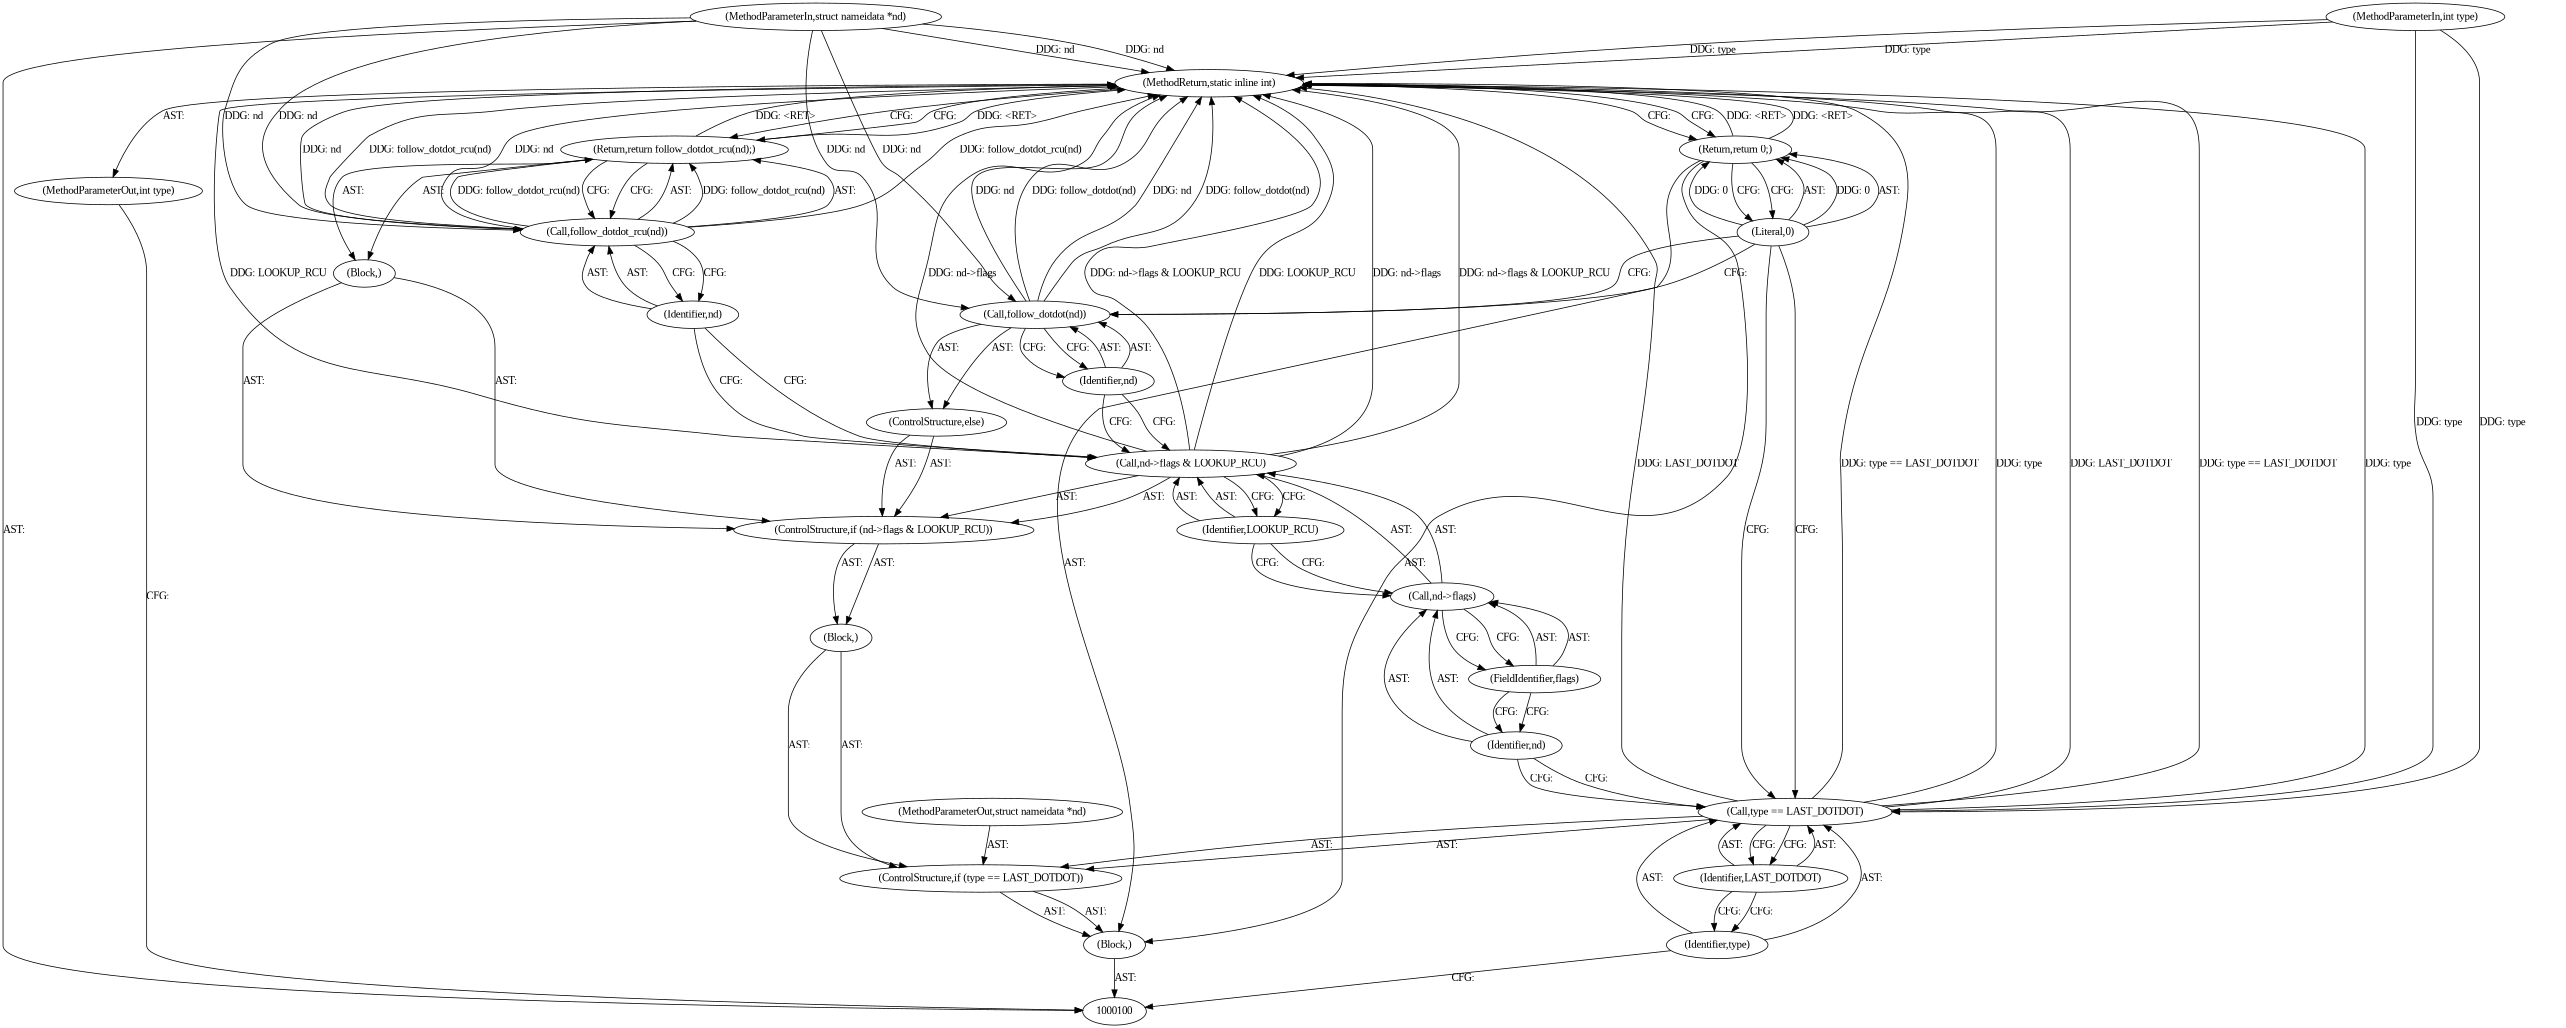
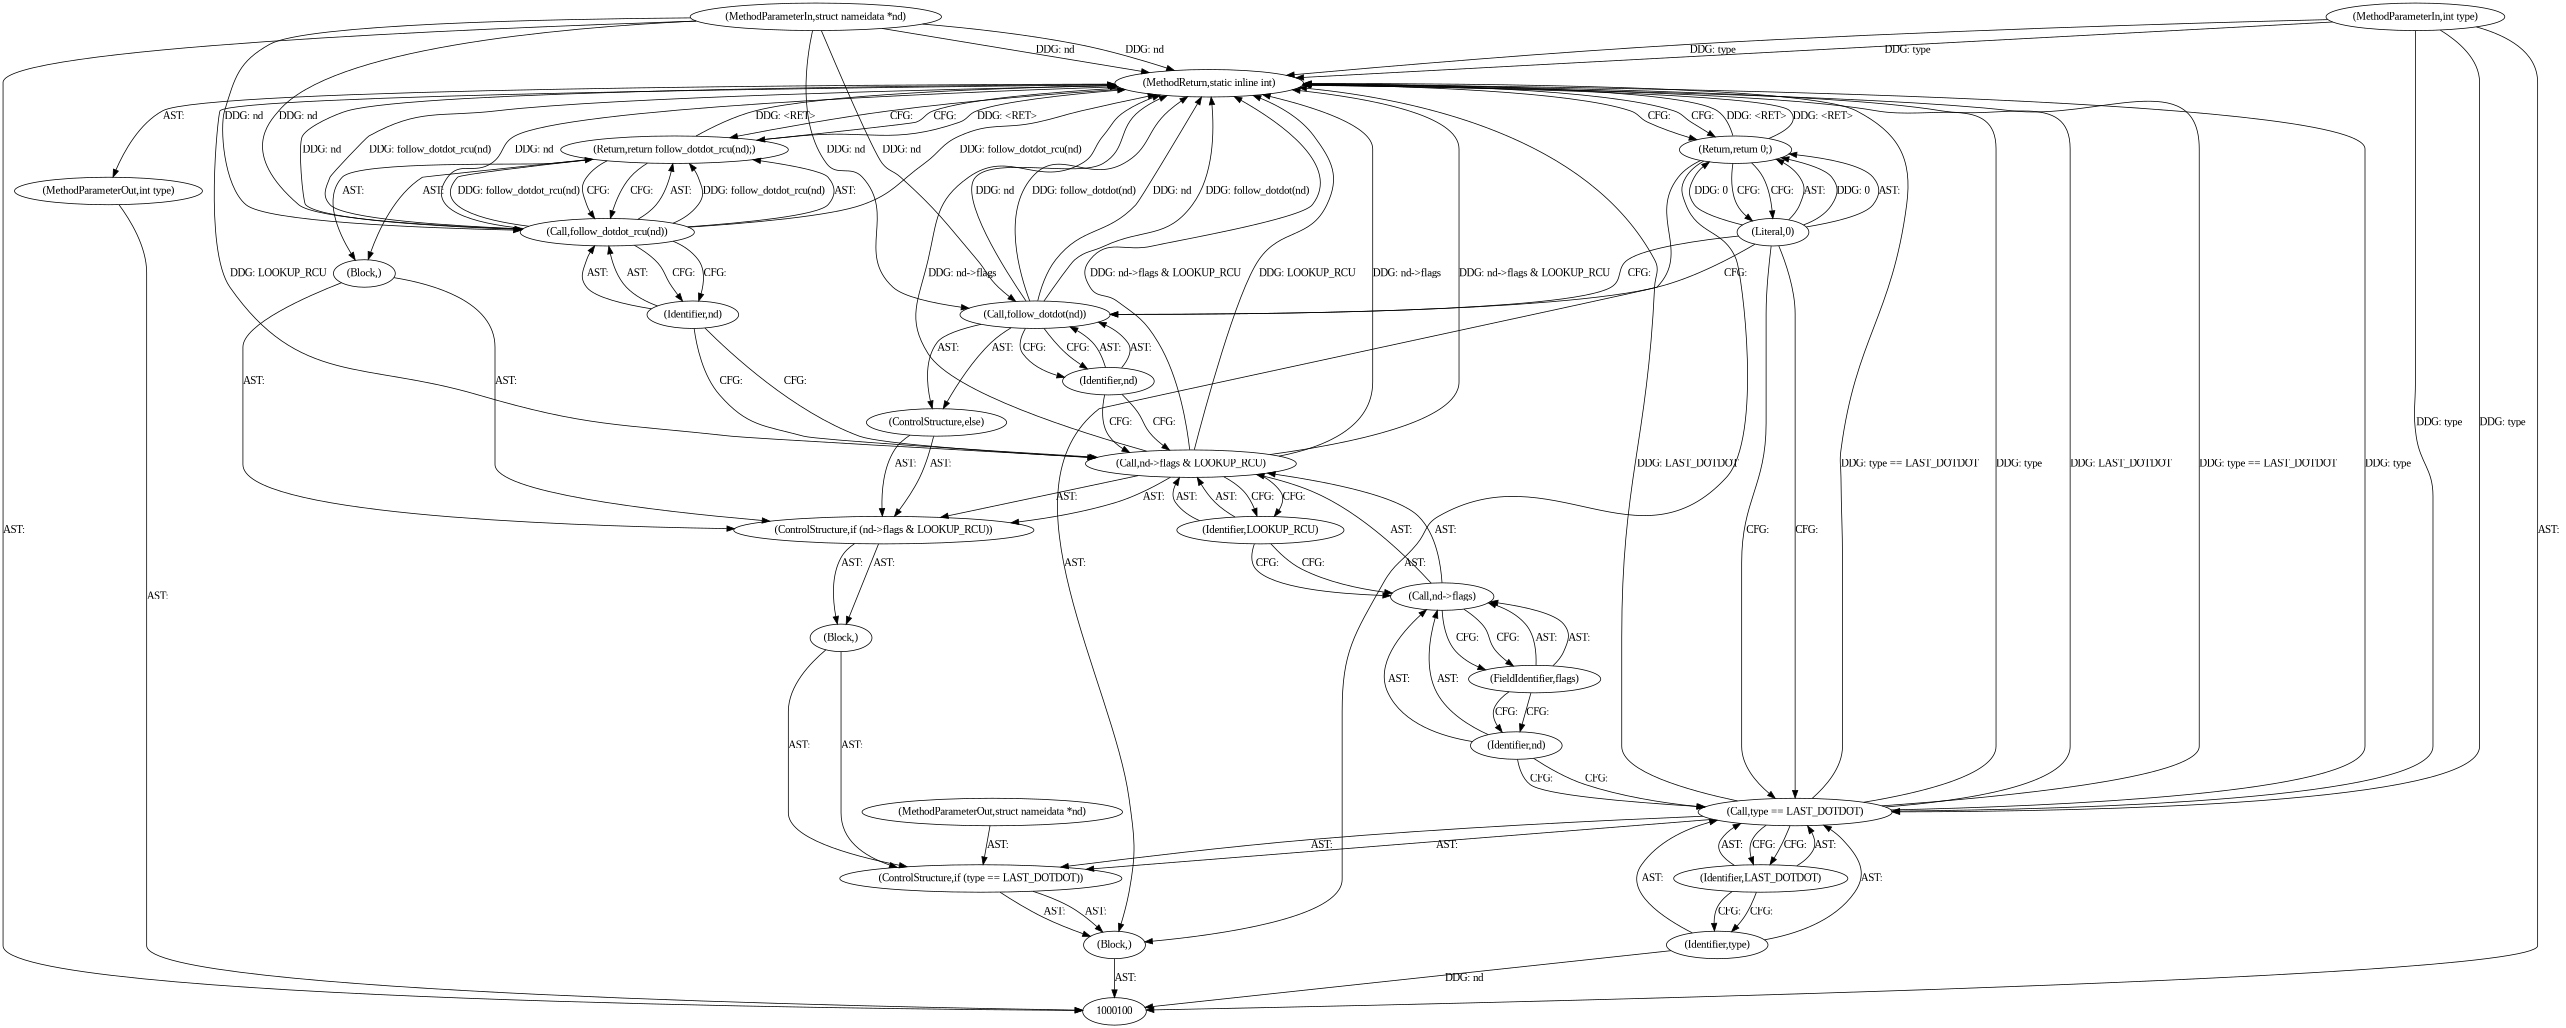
  digraph {
    fontname="Liberation Serif"
    node [fontname="Liberation Serif"]
    edge [fontname="Liberation Serif"]
    n1 [label="(MethodReturn,static inline int)"]
    n2 [label="(Return,return follow_dotdot_rcu(nd);)"]
    n3 [label="(Return,return 0;)"]
    n4 [label="(MethodParameterOut,int type)"]
    n5 [label="(Call,follow_dotdot_rcu(nd))"]
    n6 [label="(Block,)"]
    n7 [label="(Block,)"]
    n8 [label="(Literal,0)"]
    n9 [label="(MethodParameterIn,struct nameidata *nd)"]
    1000100
    n11 [label="(Call,follow_dotdot(nd))"]
    n12 [label="(Identifier,nd)"]
    n13 [label="(ControlStructure,else)"]
    n14 [label="(Identifier,nd)"]
    n15 [label="(MethodParameterOut,struct nameidata *nd)"]
    n16 [label="(ControlStructure,if (type == LAST_DOTDOT))"]
    n17 [label="(MethodParameterIn,int type)"]
    n18 [label="(Call,type == LAST_DOTDOT)"]
    n19 [label="(Identifier,LAST_DOTDOT)"]
    n20 [label="(Identifier,type)"]
    n21 [label="(Block,)"]
    n22 [label="(FieldIdentifier,flags)"]
    n23 [label="(Call,nd->flags)"]
    n24 [label="(Identifier,nd)"]
    n25 [label="(Call,nd->flags & LOOKUP_RCU)"]
    n26 [label="(Identifier,LOOKUP_RCU)"]
    n27 [label="(ControlStructure,if (nd->flags & LOOKUP_RCU))"]
    n1 -> n2 [label="CFG: "]
    n1 -> n2 [label="CFG: "]
    n1 -> n3 [label="CFG: "]
    n1 -> n3 [label="CFG: "]
    n1 -> n4 [label="AST: "]
    n2 -> n1 [label="DDG: <RET>"]
    n2 -> n1 [label="DDG: <RET>"]
    n2 -> n5 [label="CFG: "]
    n2 -> n5 [label="CFG: "]
    n2 -> n6 [label="AST: "]
    n2 -> n6 [label="AST: "]
    n3 -> n1 [label="DDG: <RET>"]
    n3 -> n1 [label="DDG: <RET>"]
    n3 -> n7 [label="AST: "]
    n3 -> n7 [label="AST: "]
    n3 -> n8 [label="CFG: "]
    n3 -> n8 [label="CFG: "]
-   n4 -> 1000100 [label="CFG: "]
+   n4 -> 1000100 [label="AST: "]
    n5 -> n1 [label="DDG: follow_dotdot_rcu(nd)"]
    n5 -> n1 [label="DDG: nd"]
    n5 -> n1 [label="DDG: follow_dotdot_rcu(nd)"]
    n5 -> n1 [label="DDG: nd"]
    n5 -> n2 [label="AST: "]
    n5 -> n2 [label="DDG: follow_dotdot_rcu(nd)"]
    n5 -> n2 [label="AST: "]
    n5 -> n2 [label="DDG: follow_dotdot_rcu(nd)"]
    n5 -> n12 [label="CFG: "]
    n5 -> n12 [label="CFG: "]
    n6 -> n27 [label="AST: "]
    n6 -> n27 [label="AST: "]
    n7 -> 1000100 [label="AST: "]
    n8 -> n3 [label="AST: "]
    n8 -> n3 [label="DDG: 0"]
    n8 -> n3 [label="AST: "]
    n8 -> n3 [label="DDG: 0"]
    n8 -> n11 [label="CFG: "]
    n8 -> n11 [label="CFG: "]
    n8 -> n18 [label="CFG: "]
    n8 -> n18 [label="CFG: "]
    n9 -> n1 [label="DDG: nd"]
    n9 -> n1 [label="DDG: nd"]
    n9 -> n5 [label="DDG: nd"]
    n9 -> n5 [label="DDG: nd"]
    n9 -> 1000100 [label="AST: "]
    n9 -> n11 [label="DDG: nd"]
    n9 -> n11 [label="DDG: nd"]
    n11 -> n1 [label="DDG: nd"]
    n11 -> n1 [label="DDG: follow_dotdot(nd)"]
    n11 -> n1 [label="DDG: nd"]
    n11 -> n1 [label="DDG: follow_dotdot(nd)"]
    n11 -> n13 [label="AST: "]
    n11 -> n13 [label="AST: "]
    n11 -> n14 [label="CFG: "]
    n11 -> n14 [label="CFG: "]
    n12 -> n5 [label="AST: "]
    n12 -> n5 [label="AST: "]
    n12 -> n25 [label="CFG: "]
    n12 -> n25 [label="CFG: "]
    n13 -> n27 [label="AST: "]
    n13 -> n27 [label="AST: "]
    n14 -> n11 [label="AST: "]
    n14 -> n11 [label="AST: "]
    n14 -> n25 [label="CFG: "]
    n14 -> n25 [label="CFG: "]
    n15 -> n16 [label="AST: "]
    n16 -> n7 [label="AST: "]
    n16 -> n7 [label="AST: "]
    n17 -> n1 [label="DDG: type"]
    n17 -> n1 [label="DDG: type"]
+   n17 -> 1000100 [label="AST: "]
    n17 -> n18 [label="DDG: type"]
    n17 -> n18 [label="DDG: type"]
    n18 -> n1 [label="DDG: LAST_DOTDOT"]
    n18 -> n1 [label="DDG: type == LAST_DOTDOT"]
    n18 -> n1 [label="DDG: type"]
    n18 -> n1 [label="DDG: LAST_DOTDOT"]
    n18 -> n1 [label="DDG: type == LAST_DOTDOT"]
    n18 -> n1 [label="DDG: type"]
    n18 -> n16 [label="AST: "]
    n18 -> n16 [label="AST: "]
    n18 -> n19 [label="CFG: "]
    n18 -> n19 [label="CFG: "]
    n19 -> n18 [label="AST: "]
    n19 -> n18 [label="AST: "]
    n19 -> n20 [label="CFG: "]
    n19 -> n20 [label="CFG: "]
-   n20 -> 1000100 [label="CFG: "]
+   n20 -> 1000100 [label="DDG: nd"]
    n20 -> n18 [label="AST: "]
    n20 -> n18 [label="AST: "]
    n21 -> n16 [label="AST: "]
    n21 -> n16 [label="AST: "]
    n22 -> n23 [label="AST: "]
    n22 -> n23 [label="AST: "]
    n22 -> n24 [label="CFG: "]
    n22 -> n24 [label="CFG: "]
    n23 -> n22 [label="CFG: "]
    n23 -> n22 [label="CFG: "]
    n23 -> n25 [label="AST: "]
    n23 -> n25 [label="AST: "]
    n24 -> n18 [label="CFG: "]
    n24 -> n18 [label="CFG: "]
    n24 -> n23 [label="AST: "]
    n24 -> n23 [label="AST: "]
    n25 -> n1 [label="DDG: LOOKUP_RCU"]
    n25 -> n1 [label="DDG: nd->flags"]
    n25 -> n1 [label="DDG: nd->flags & LOOKUP_RCU"]
    n25 -> n1 [label="DDG: LOOKUP_RCU"]
    n25 -> n1 [label="DDG: nd->flags"]
    n25 -> n1 [label="DDG: nd->flags & LOOKUP_RCU"]
    n25 -> n26 [label="CFG: "]
    n25 -> n26 [label="CFG: "]
    n25 -> n27 [label="AST: "]
    n25 -> n27 [label="AST: "]
    n26 -> n23 [label="CFG: "]
    n26 -> n23 [label="CFG: "]
    n26 -> n25 [label="AST: "]
    n26 -> n25 [label="AST: "]
    n27 -> n21 [label="AST: "]
    n27 -> n21 [label="AST: "]
  }
